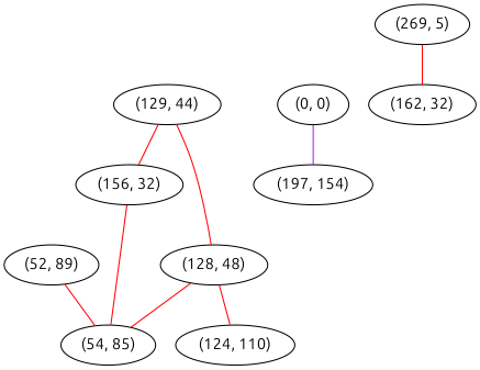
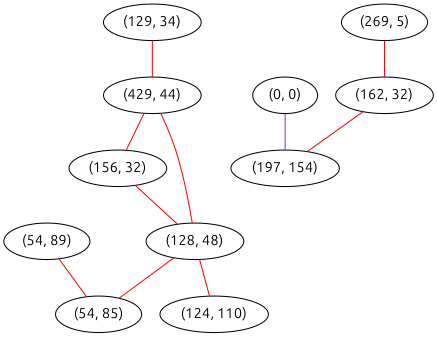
  graph {
    fontname=Ubuntu
    node [fontname=Ubuntu]
    edge [color=red fontname=Ubuntu weight=1]
-   "(52, 89)"
+   "(52, 89)" [label="(54, 89)"]
    "(54, 85)"
-   "(129, 44)"
+   "(129, 34)"
+   "(129, 44)" [label="(429, 44)"]
    n5 [label="(128, 48)"]
    "(156, 32)"
    "(0, 0)"
    "(197, 154)"
    "(124, 110)"
    "(269, 5)"
    "(162, 32)"
    "(52, 89)" -- "(54, 85)"
+   "(129, 34)" -- "(129, 44)"
    "(129, 44)" -- n5
    "(129, 44)" -- "(156, 32)"
    n5 -- "(54, 85)"
    n5 -- "(124, 110)"
-   "(156, 32)" -- "(54, 85)"
+   "(156, 32)" -- n5
    "(0, 0)" -- "(197, 154)" [color=purple weight=4]
    "(269, 5)" -- "(162, 32)"
+   "(162, 32)" -- "(197, 154)"
  }
